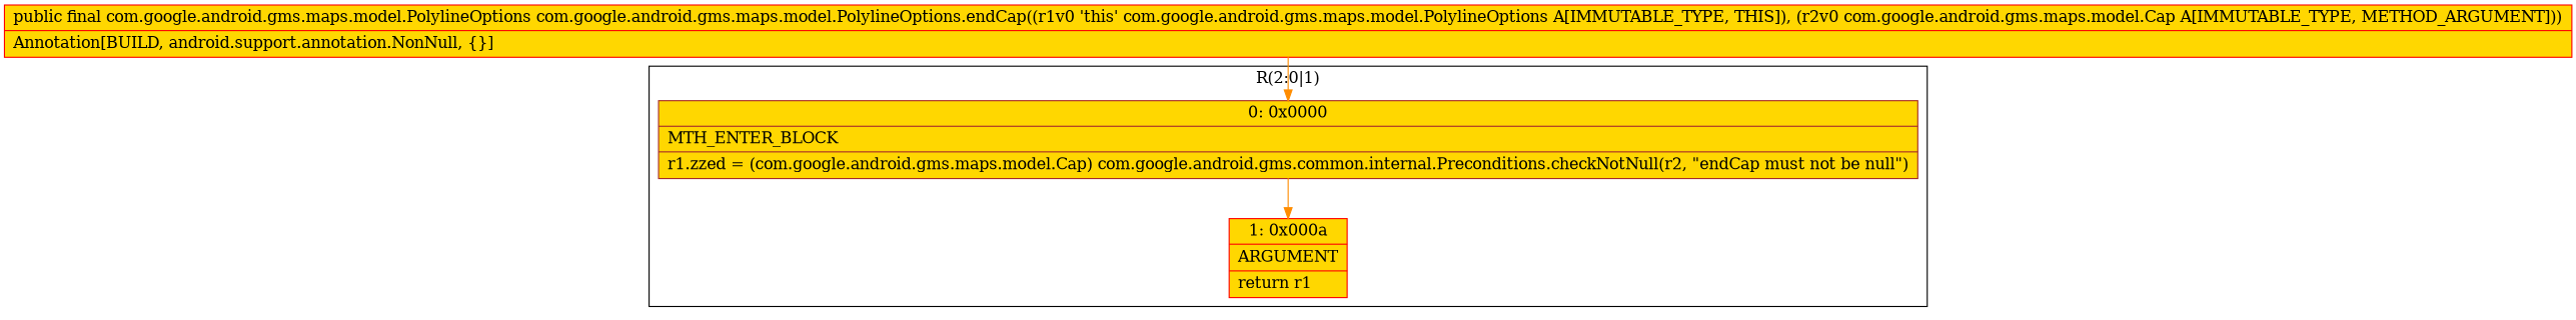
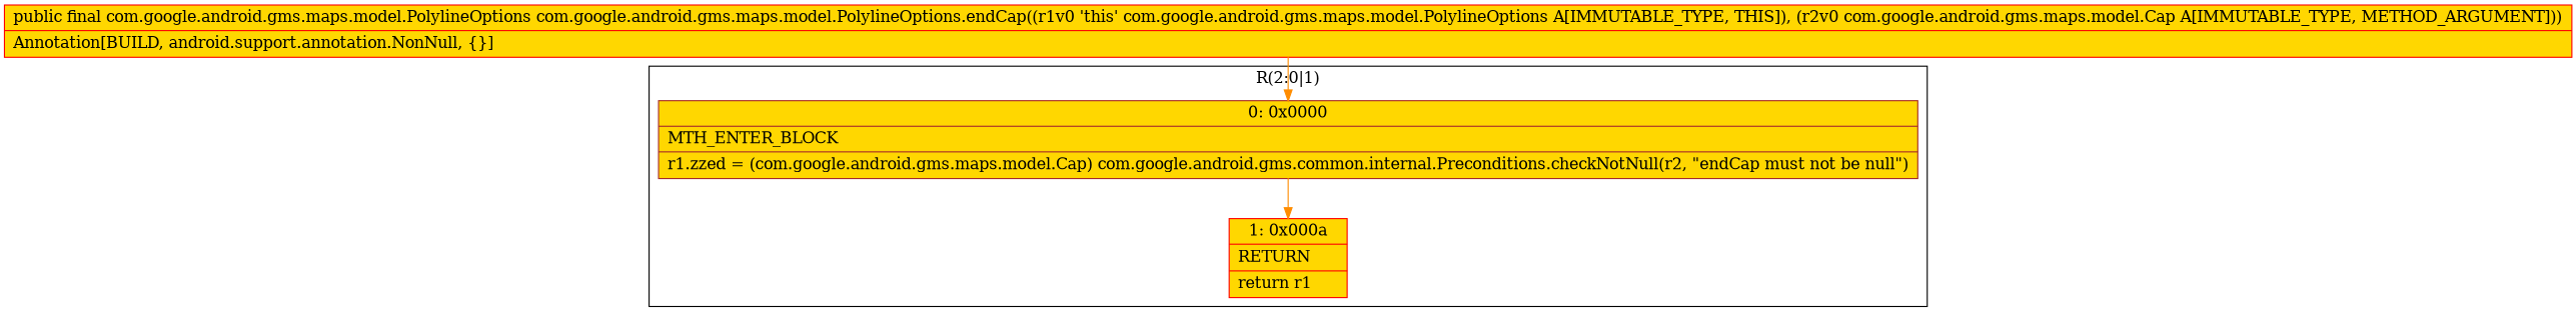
  digraph {
    node [color=red shape=record style=filled fillcolor=gold]
    edge [color=darkorange]
    n1 [color=brown label="{0\:\ 0x0000|MTH_ENTER_BLOCK\l|r1.zzed = (com.google.android.gms.maps.model.Cap) com.google.android.gms.common.internal.Preconditions.checkNotNull(r2, \"endCap must not be null\")\l}"]
-   n2 [label="{1\:\ 0x000a|ARGUMENT\l|return r1\l}"]
+   n2 [label="{1\:\ 0x000a|RETURN\l|return r1\l}"]
    n3 [label="{public final com.google.android.gms.maps.model.PolylineOptions com.google.android.gms.maps.model.PolylineOptions.endCap((r1v0 'this' com.google.android.gms.maps.model.PolylineOptions A[IMMUTABLE_TYPE, THIS]), (r2v0 com.google.android.gms.maps.model.Cap A[IMMUTABLE_TYPE, METHOD_ARGUMENT]))  | Annotation[BUILD, android.support.annotation.NonNull, \{\}]\l}"]
    subgraph cluster_1 {
      label="R(2:0|1)"
      n1
      n2
    }
    n1 -> n2
    n3 -> n1
  }
